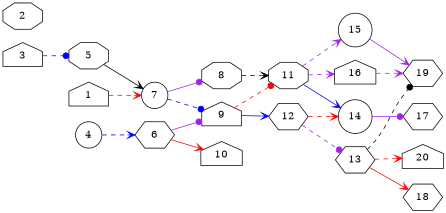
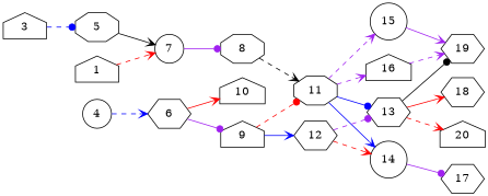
  digraph {
    rankdir=LR
    node [alpha=0.05 shape=house]
    edge [arrowhead=vee color=purple style=dashed]
    1 [expect_size=6449152]
    7 [alpha=0.06 expect_size=46020608 shape=circle]
    8 [alpha=0.16 expect_size=9194496 shape=octagon]
    9 [alpha=0.13 expect_size=17277952]
    11 [alpha=0.07 expect_size=5863424 shape=octagon]
    12 [expect_size=17106944 shape=hexagon]
-   2 [expect_size=47613952 shape=octagon]
    3 [alpha=0.15 expect_size=6128640]
    5 [alpha=0.19 expect_size=34089984 shape=octagon]
    4 [alpha=0.02 expect_size=20085760 shape=circle]
    6 [alpha=0.13 expect_size=15088640 shape=hexagon]
    10 [alpha=0.12 expect_size=8029184]
    13 [expect_size=29519872 shape=hexagon]
    14 [alpha=0.10 expect_size=17952768 shape=circle]
    15 [alpha=0.04 expect_size=22435840 shape=circle]
    16 [alpha=0.17 expect_size=19104768]
    18 [alpha=0.00 expect_size=16750592 shape=hexagon]
    19 [alpha=0.14 expect_size=8407040 shape=hexagon]
    20 [alpha=0.11 expect_size=39006208]
    17 [expect_size=49738752 shape=hexagon]
    1 -> 7 [color=red]
    7 -> 8 [arrowhead=dot style=solid]
-   7 -> 9 [arrowhead=dot color=blue]
    8 -> 11 [color=black]
    9 -> 11 [arrowhead=dot color=red]
    9 -> 12 [color=blue style=solid]
+   11 -> 13 [arrowhead=dot color=blue style=solid]
    11 -> 14 [color=blue style=solid]
    11 -> 15
    11 -> 16
    12 -> 13 [arrowhead=dot]
    12 -> 14 [color=red]
    3 -> 5 [arrowhead=dot color=blue]
    5 -> 7 [color=black style=solid]
    4 -> 6 [color=blue]
    6 -> 9 [arrowhead=dot style=solid]
    6 -> 10 [color=red style=solid]
    13 -> 18 [color=red style=solid]
-   13 -> 19 [arrowhead=dot color=black]
+   13 -> 19 [arrowhead=dot color=black style=solid]
    13 -> 20 [color=red]
    14 -> 17 [arrowhead=dot style=solid]
    15 -> 19 [style=solid]
    16 -> 19
  }
